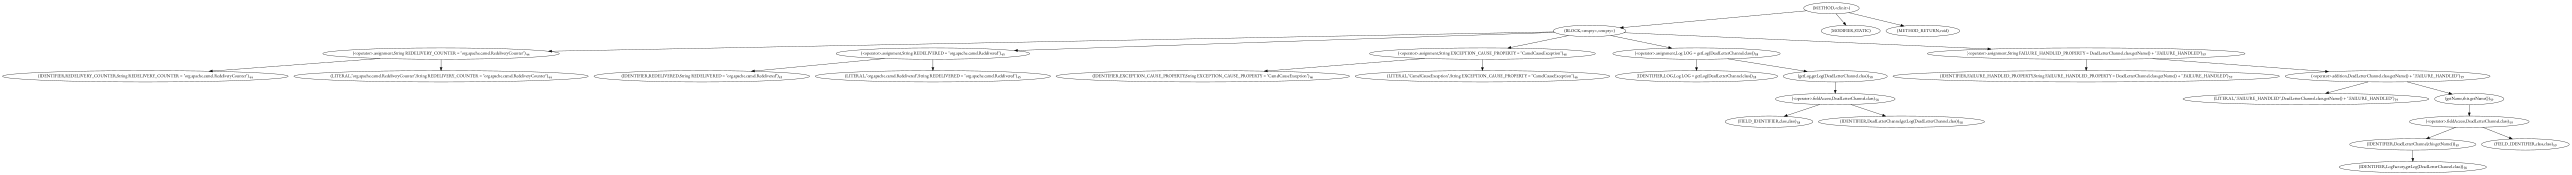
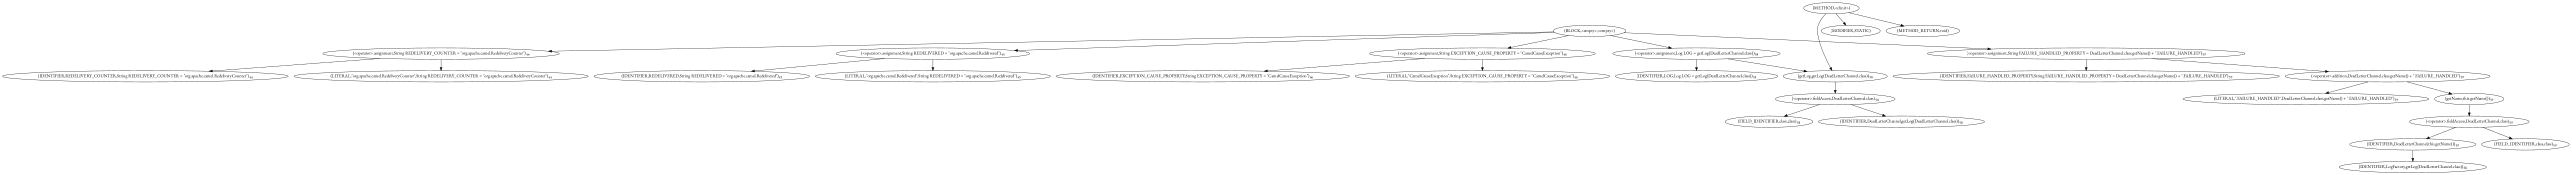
  digraph {
    fontname="EB Garamond"
    node [fontname="EB Garamond"]
    edge [fontname="EB Garamond"]
    n1 [label=<(METHOD,&lt;clinit&gt;)>]
    n2 [label=<(BLOCK,&lt;empty&gt;,&lt;empty&gt;)>]
    n3 [label=<(MODIFIER,STATIC)>]
    n4 [label=<(METHOD_RETURN,void)>]
    n5 [label=<(&lt;operator&gt;.assignment,String REDELIVERY_COUNTER = &quot;org.apache.camel.RedeliveryCounter&quot;)<SUB>44</SUB>>]
    n6 [label=<(&lt;operator&gt;.assignment,String REDELIVERED = &quot;org.apache.camel.Redelivered&quot;)<SUB>45</SUB>>]
    n7 [label=<(&lt;operator&gt;.assignment,String EXCEPTION_CAUSE_PROPERTY = &quot;CamelCauseException&quot;)<SUB>46</SUB>>]
    n8 [label=<(&lt;operator&gt;.assignment,Log LOG = getLog(DeadLetterChannel.class))<SUB>58</SUB>>]
    n9 [label=<(&lt;operator&gt;.assignment,String FAILURE_HANDLED_PROPERTY = DeadLetterChannel.class.getName() + &quot;.FAILURE_HANDLED&quot;)<SUB>59</SUB>>]
    n10 [label=<(IDENTIFIER,REDELIVERY_COUNTER,String REDELIVERY_COUNTER = &quot;org.apache.camel.RedeliveryCounter&quot;)<SUB>44</SUB>>]
    n11 [label=<(LITERAL,&quot;org.apache.camel.RedeliveryCounter&quot;,String REDELIVERY_COUNTER = &quot;org.apache.camel.RedeliveryCounter&quot;)<SUB>44</SUB>>]
    n12 [label=<(IDENTIFIER,REDELIVERED,String REDELIVERED = &quot;org.apache.camel.Redelivered&quot;)<SUB>45</SUB>>]
    n13 [label=<(LITERAL,&quot;org.apache.camel.Redelivered&quot;,String REDELIVERED = &quot;org.apache.camel.Redelivered&quot;)<SUB>45</SUB>>]
    n14 [label=<(IDENTIFIER,EXCEPTION_CAUSE_PROPERTY,String EXCEPTION_CAUSE_PROPERTY = &quot;CamelCauseException&quot;)<SUB>46</SUB>>]
    n15 [label=<(LITERAL,&quot;CamelCauseException&quot;,String EXCEPTION_CAUSE_PROPERTY = &quot;CamelCauseException&quot;)<SUB>46</SUB>>]
    n16 [label=<(IDENTIFIER,LOG,Log LOG = getLog(DeadLetterChannel.class))<SUB>18</SUB>>]
    n17 [label=<(getLog,getLog(DeadLetterChannel.class))<SUB>58</SUB>>]
    n18 [label=<(IDENTIFIER,FAILURE_HANDLED_PROPERTY,String FAILURE_HANDLED_PROPERTY = DeadLetterChannel.class.getName() + &quot;.FAILURE_HANDLED&quot;)<SUB>59</SUB>>]
    n19 [label=<(&lt;operator&gt;.addition,DeadLetterChannel.class.getName() + &quot;.FAILURE_HANDLED&quot;)<SUB>59</SUB>>]
    n20 [label=<(&lt;operator&gt;.fieldAccess,DeadLetterChannel.class)<SUB>58</SUB>>]
    n21 [label=<(IDENTIFIER,LogFactory,getLog(DeadLetterChannel.class))<SUB>58</SUB>>]
    n22 [label=<(IDENTIFIER,DeadLetterChannel,getLog(DeadLetterChannel.class))<SUB>58</SUB>>]
    n23 [label=<(FIELD_IDENTIFIER,class,class)<SUB>58</SUB>>]
    n24 [label=<(getName,this.getName())<SUB>59</SUB>>]
    n25 [label=<(LITERAL,&quot;.FAILURE_HANDLED&quot;,DeadLetterChannel.class.getName() + &quot;.FAILURE_HANDLED&quot;)<SUB>59</SUB>>]
    n26 [label=<(&lt;operator&gt;.fieldAccess,DeadLetterChannel.class)<SUB>59</SUB>>]
    n27 [label=<(IDENTIFIER,DeadLetterChannel,this.getName())<SUB>59</SUB>>]
    n28 [label=<(FIELD_IDENTIFIER,class,class)<SUB>59</SUB>>]
-   n1 -> n2
+   n1 -> n17
    n1 -> n3
    n1 -> n4
    n2 -> n5
    n2 -> n6
    n2 -> n7
    n2 -> n8
    n2 -> n9
    n5 -> n10
    n5 -> n11
    n6 -> n12
    n6 -> n13
    n7 -> n14
    n7 -> n15
    n8 -> n16
    n8 -> n17
    n9 -> n18
    n9 -> n19
    n17 -> n20
    n19 -> n24
    n19 -> n25
    n20 -> n22
    n20 -> n23
    n24 -> n26
    n26 -> n27
    n26 -> n28
    n27 -> n21
  }
